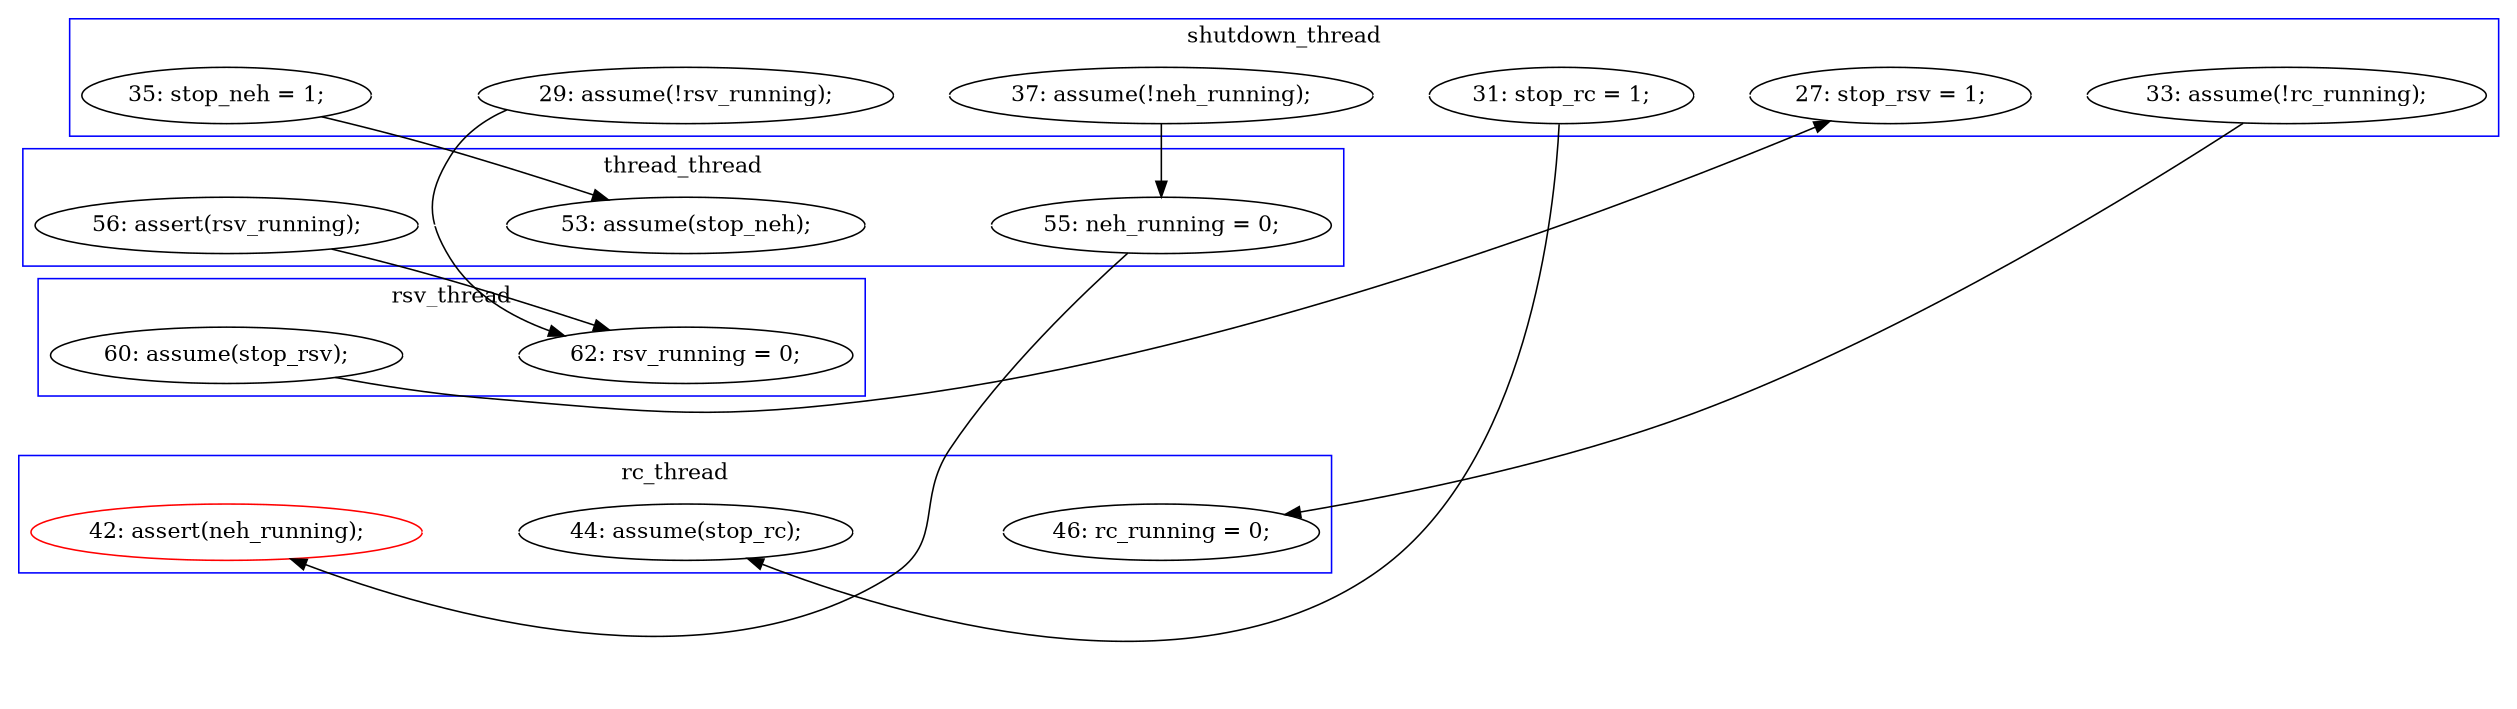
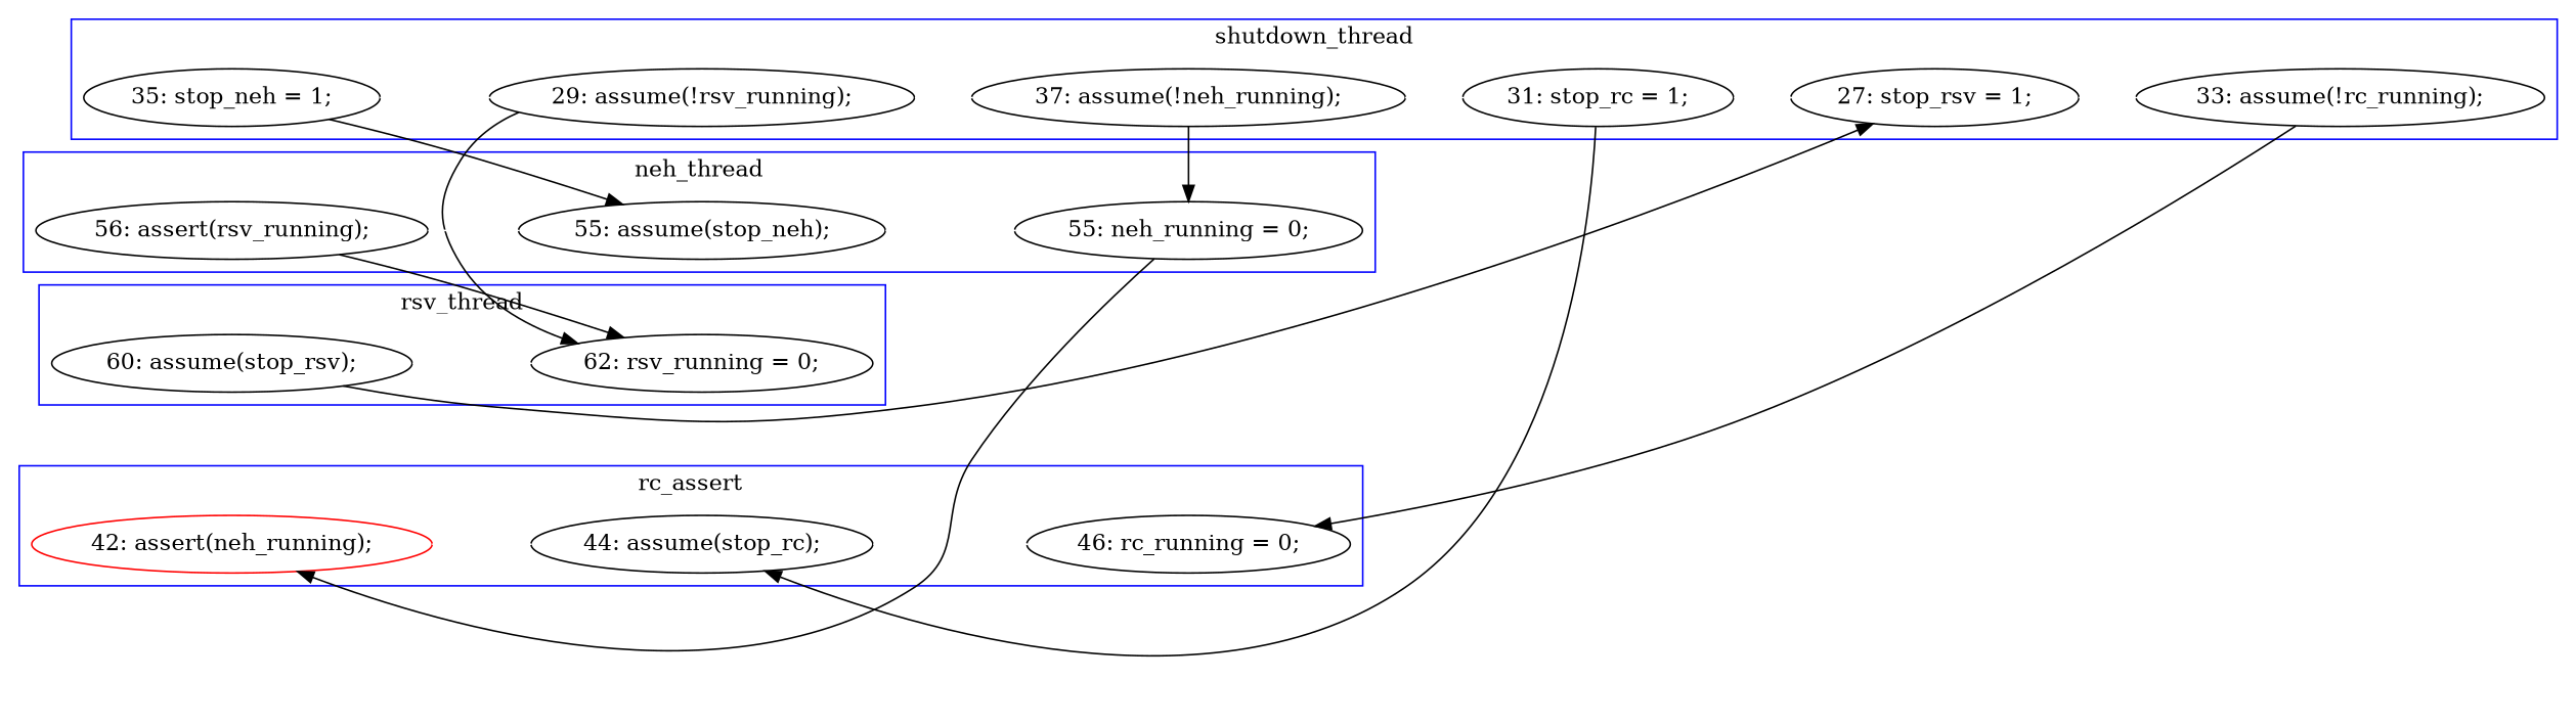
  digraph {
    rankdir=LR
    edge [color=white style=solid]
    n1 [label="44: assume(stop_rc);"]
    n2 [label="46: rc_running = 0;"]
    n3 [color=red label="42: assert(neh_running);"]
    n4 [label="62: rsv_running = 0;"]
    n5 [label="60: assume(stop_rsv);"]
    n6 [label="29: assume(!rsv_running);"]
    n7 [label="27: stop_rsv = 1;"]
    n8 [label="33: assume(!rc_running);"]
    n9 [label="31: stop_rc = 1;"]
    n10 [label="37: assume(!neh_running);"]
    n11 [label="35: stop_neh = 1;"]
    n12 [label="56: assert(rsv_running);"]
-   n13 [label="53: assume(stop_neh);"]
+   n13 [label="55: assume(stop_neh);"]
    n14 [label="55: neh_running = 0;"]
    subgraph cluster_1 {
      color=blue
-     label=rc_thread
+     label=rc_assert
      n1
      n2
      n3
    }
    subgraph cluster_2 {
      color=blue
      label=rsv_thread
      n4
      n5
    }
    subgraph cluster_3 {
      color=blue
      label=shutdown_thread
      n6
      n7
      n8
      n9
      n10
      n11
    }
    subgraph cluster_4 {
      color=blue
-     label=thread_thread
+     label=neh_thread
      n12
      n13
      n14
    }
    n1 -> n2
    n3 -> n1
    n5 -> n4
    n5 -> n7 [color=black constraint=false]
    n6 -> n4 [color=black constraint=false]
    n6 -> n10
    n7 -> n8
    n8 -> n2 [color=black constraint=false]
    n9 -> n1 [color=black constraint=false]
    n9 -> n7
    n10 -> n9
    n10 -> n14 [color=black constraint=false]
    n11 -> n6
    n11 -> n13 [color=black constraint=false]
    n12 -> n4 [color=black constraint=false]
    n12 -> n13
    n13 -> n14
    n14 -> n3 [color=black constraint=false]
  }
